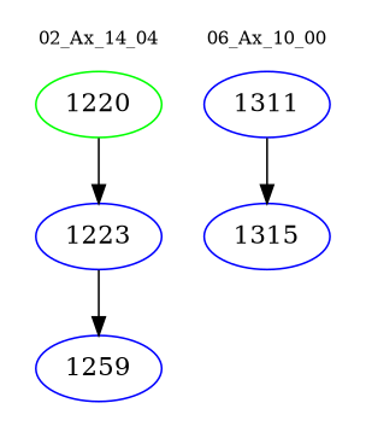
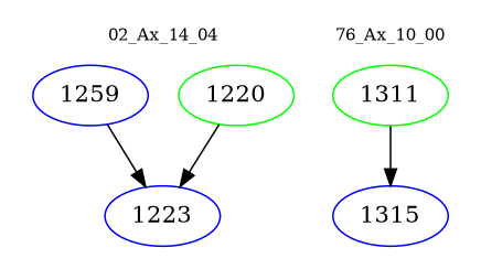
  digraph {
    node [color=blue]
    edge [color=black]
    n1 [color=green label=1220]
    n2 [label=1223]
    n3 [label=1259]
-   n4 [label=1311]
+   n4 [color=green label=1311]
    n5 [label=1315]
    subgraph cluster_1 {
      color=white
      fontsize=10
      label="02_Ax_14_04"
      n1
      n2
      n3
    }
    subgraph cluster_2 {
      color=white
      fontsize=10
-     label="06_Ax_10_00"
+     label="76_Ax_10_00"
      n4
      n5
    }
    n1 -> n2
-   n2 -> n3
+   n3 -> n2
    n4 -> n5
  }
